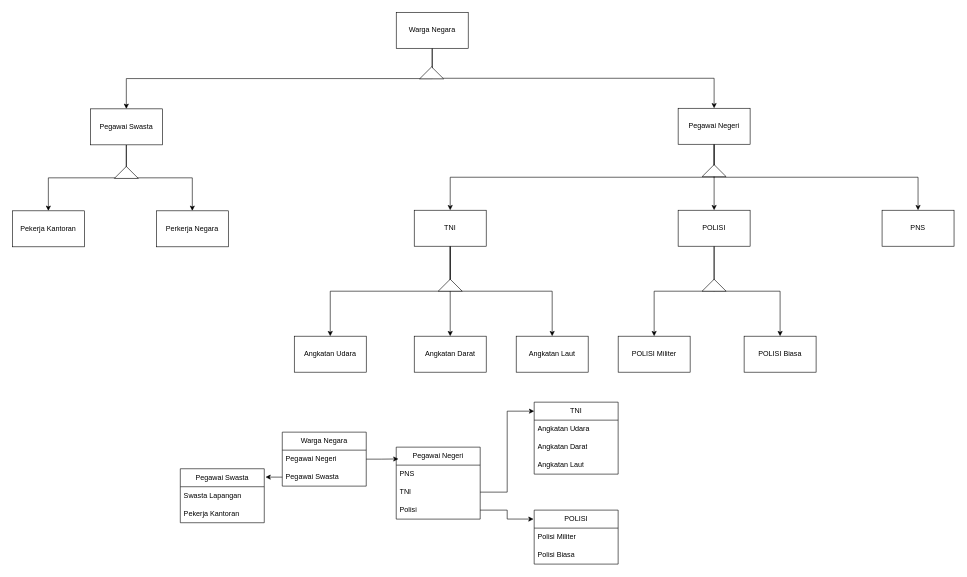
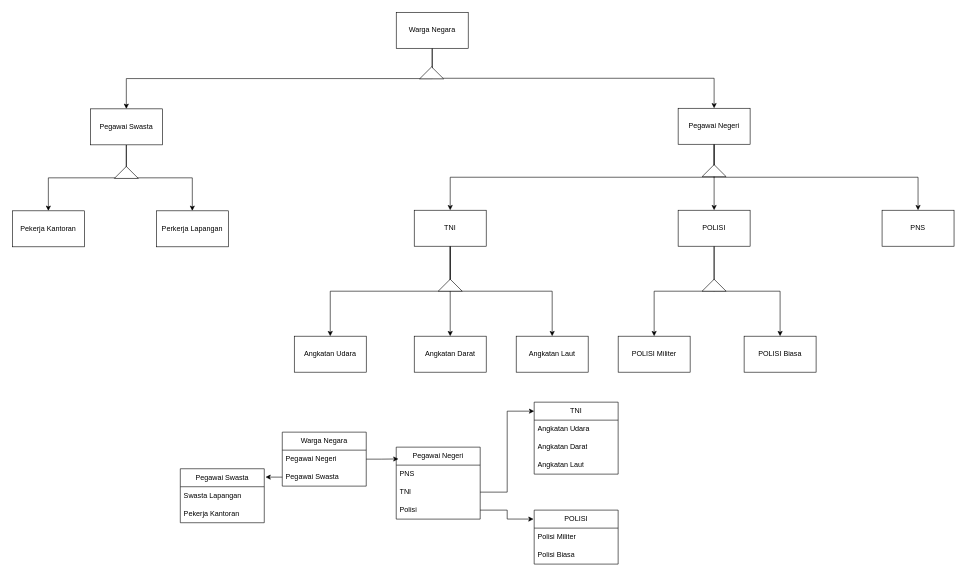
  <mxCell id="0" />
  <mxCell id="1" parent="0" />
  <mxCell id="2" style="edgeStyle=orthogonalEdgeStyle;rounded=0;orthogonalLoop=1;jettySize=auto;html=1;exitX=0.5;exitY=1;exitDx=0;exitDy=0;entryX=0.5;entryY=0;entryDx=0;entryDy=0;" edge="1" parent="1" source="4" target="11"><mxGeometry relative="1" as="geometry" /></mxCell>
  <mxCell id="3" style="edgeStyle=orthogonalEdgeStyle;rounded=0;orthogonalLoop=1;jettySize=auto;html=1;exitX=0.5;exitY=1;exitDx=0;exitDy=0;" edge="1" parent="1" source="4" target="7"><mxGeometry relative="1" as="geometry" /></mxCell>
  <mxCell id="4" value="Warga Negara" style="rounded=0;whiteSpace=wrap;html=1;" vertex="1" parent="1"><mxGeometry x="660" y="20" width="120" height="60" as="geometry" /></mxCell>
  <mxCell id="5" style="edgeStyle=orthogonalEdgeStyle;rounded=0;orthogonalLoop=1;jettySize=auto;html=1;exitX=0.5;exitY=1;exitDx=0;exitDy=0;" edge="1" parent="1" source="7" target="20"><mxGeometry relative="1" as="geometry" /></mxCell>
  <mxCell id="6" style="edgeStyle=orthogonalEdgeStyle;rounded=0;orthogonalLoop=1;jettySize=auto;html=1;exitX=0.5;exitY=1;exitDx=0;exitDy=0;entryX=0.5;entryY=0;entryDx=0;entryDy=0;" edge="1" parent="1" source="7" target="21"><mxGeometry relative="1" as="geometry" /></mxCell>
  <mxCell id="7" value="Pegawai Swasta" style="rounded=0;whiteSpace=wrap;html=1;" vertex="1" parent="1"><mxGeometry x="150" y="181" width="120" height="60" as="geometry" /></mxCell>
  <mxCell id="8" style="edgeStyle=orthogonalEdgeStyle;rounded=0;orthogonalLoop=1;jettySize=auto;html=1;exitX=0.5;exitY=1;exitDx=0;exitDy=0;entryX=0.5;entryY=0;entryDx=0;entryDy=0;" edge="1" parent="1" source="11" target="18"><mxGeometry relative="1" as="geometry" /></mxCell>
  <mxCell id="9" style="edgeStyle=orthogonalEdgeStyle;rounded=0;orthogonalLoop=1;jettySize=auto;html=1;exitX=0.5;exitY=1;exitDx=0;exitDy=0;" edge="1" parent="1" source="11" target="15"><mxGeometry relative="1" as="geometry" /></mxCell>
  <mxCell id="10" style="edgeStyle=orthogonalEdgeStyle;rounded=0;orthogonalLoop=1;jettySize=auto;html=1;exitX=0.5;exitY=1;exitDx=0;exitDy=0;" edge="1" parent="1" source="11" target="19"><mxGeometry relative="1" as="geometry" /></mxCell>
  <mxCell id="11" value="Pegawai Negeri" style="rounded=0;whiteSpace=wrap;html=1;" vertex="1" parent="1"><mxGeometry x="1130" y="180" width="120" height="60" as="geometry" /></mxCell>
  <mxCell id="12" style="edgeStyle=orthogonalEdgeStyle;rounded=0;orthogonalLoop=1;jettySize=auto;html=1;exitX=0.5;exitY=1;exitDx=0;exitDy=0;" edge="1" parent="1" source="15" target="25"><mxGeometry relative="1" as="geometry" /></mxCell>
  <mxCell id="13" style="edgeStyle=orthogonalEdgeStyle;rounded=0;orthogonalLoop=1;jettySize=auto;html=1;exitX=0.5;exitY=1;exitDx=0;exitDy=0;entryX=0.5;entryY=0;entryDx=0;entryDy=0;" edge="1" parent="1" source="15" target="24"><mxGeometry relative="1" as="geometry" /></mxCell>
  <mxCell id="14" style="edgeStyle=orthogonalEdgeStyle;rounded=0;orthogonalLoop=1;jettySize=auto;html=1;exitX=0.5;exitY=1;exitDx=0;exitDy=0;" edge="1" parent="1" source="15" target="26"><mxGeometry relative="1" as="geometry" /></mxCell>
  <mxCell id="15" value="TNI" style="rounded=0;whiteSpace=wrap;html=1;" vertex="1" parent="1"><mxGeometry x="690" y="350" width="120" height="60" as="geometry" /></mxCell>
  <mxCell id="16" style="edgeStyle=orthogonalEdgeStyle;rounded=0;orthogonalLoop=1;jettySize=auto;html=1;exitX=0.5;exitY=1;exitDx=0;exitDy=0;" edge="1" parent="1" source="18" target="23"><mxGeometry relative="1" as="geometry" /></mxCell>
  <mxCell id="17" style="edgeStyle=orthogonalEdgeStyle;rounded=0;orthogonalLoop=1;jettySize=auto;html=1;exitX=0.5;exitY=1;exitDx=0;exitDy=0;entryX=0.5;entryY=0;entryDx=0;entryDy=0;" edge="1" parent="1" source="18" target="22"><mxGeometry relative="1" as="geometry" /></mxCell>
  <mxCell id="18" value="POLISI" style="rounded=0;whiteSpace=wrap;html=1;" vertex="1" parent="1"><mxGeometry x="1130" y="350" width="120" height="60" as="geometry" /></mxCell>
  <mxCell id="19" value="PNS" style="rounded=0;whiteSpace=wrap;html=1;" vertex="1" parent="1"><mxGeometry x="1470" y="350" width="120" height="60" as="geometry" /></mxCell>
- <mxCell id="20" value="Perkerja Negara" style="rounded=0;whiteSpace=wrap;html=1;" vertex="1" parent="1"><mxGeometry x="260" y="351" width="120" height="60" as="geometry" /></mxCell>
+ <mxCell id="20" value="Perkerja Lapangan" style="rounded=0;whiteSpace=wrap;html=1;" vertex="1" parent="1"><mxGeometry x="260" y="351" width="120" height="60" as="geometry" /></mxCell>
  <mxCell id="21" value="Pekerja Kantoran" style="rounded=0;whiteSpace=wrap;html=1;" vertex="1" parent="1"><mxGeometry x="20" y="351" width="120" height="60" as="geometry" /></mxCell>
  <mxCell id="22" value="POLISI Biasa" style="rounded=0;whiteSpace=wrap;html=1;" vertex="1" parent="1"><mxGeometry x="1240" y="560" width="120" height="60" as="geometry" /></mxCell>
  <mxCell id="23" value="POLISI Militer" style="rounded=0;whiteSpace=wrap;html=1;" vertex="1" parent="1"><mxGeometry x="1030" y="560" width="120" height="60" as="geometry" /></mxCell>
  <mxCell id="24" value="Angkatan Laut" style="rounded=0;whiteSpace=wrap;html=1;" vertex="1" parent="1"><mxGeometry x="860" y="560" width="120" height="60" as="geometry" /></mxCell>
  <mxCell id="25" value="Angkatan Darat" style="rounded=0;whiteSpace=wrap;html=1;" vertex="1" parent="1"><mxGeometry x="690" y="560" width="120" height="60" as="geometry" /></mxCell>
  <mxCell id="26" value="Angkatan Udara" style="rounded=0;whiteSpace=wrap;html=1;" vertex="1" parent="1"><mxGeometry x="490" y="560" width="120" height="60" as="geometry" /></mxCell>
  <mxCell id="27" value="" style="triangle;whiteSpace=wrap;html=1;rotation=-90;" vertex="1" parent="1"><mxGeometry x="740" y="455" width="20" height="40" as="geometry" /></mxCell>
  <mxCell id="28" value="" style="triangle;whiteSpace=wrap;html=1;rotation=-90;" vertex="1" parent="1"><mxGeometry x="1180" y="455" width="20" height="40" as="geometry" /></mxCell>
  <mxCell id="29" value="" style="triangle;whiteSpace=wrap;html=1;rotation=-90;" vertex="1" parent="1"><mxGeometry x="1180" y="264" width="20" height="40" as="geometry" /></mxCell>
  <mxCell id="30" value="" style="triangle;whiteSpace=wrap;html=1;rotation=-90;" vertex="1" parent="1"><mxGeometry x="200" y="267" width="20" height="40" as="geometry" /></mxCell>
  <mxCell id="31" value="" style="triangle;whiteSpace=wrap;html=1;rotation=-90;" vertex="1" parent="1"><mxGeometry x="709" y="101" width="20" height="40" as="geometry" /></mxCell>
  <mxCell id="32" value="Warga Negara" style="swimlane;fontStyle=0;childLayout=stackLayout;horizontal=1;startSize=30;horizontalStack=0;resizeParent=1;resizeParentMax=0;resizeLast=0;collapsible=1;marginBottom=0;whiteSpace=wrap;html=1;" vertex="1" parent="1"><mxGeometry x="470" y="720" width="140" height="90" as="geometry" /></mxCell>
  <mxCell id="33" value="Pegawai Negeri" style="text;strokeColor=none;fillColor=none;align=left;verticalAlign=middle;spacingLeft=4;spacingRight=4;overflow=hidden;points=[[0,0.5],[1,0.5]];portConstraint=eastwest;rotatable=0;whiteSpace=wrap;html=1;" vertex="1" parent="32"><mxGeometry y="30" width="140" height="30" as="geometry" /></mxCell>
  <mxCell id="34" value="Pegawai Swasta" style="text;strokeColor=none;fillColor=none;align=left;verticalAlign=middle;spacingLeft=4;spacingRight=4;overflow=hidden;points=[[0,0.5],[1,0.5]];portConstraint=eastwest;rotatable=0;whiteSpace=wrap;html=1;" vertex="1" parent="32"><mxGeometry y="60" width="140" height="30" as="geometry" /></mxCell>
  <mxCell id="35" value="Pegawai Negeri" style="swimlane;fontStyle=0;childLayout=stackLayout;horizontal=1;startSize=30;horizontalStack=0;resizeParent=1;resizeParentMax=0;resizeLast=0;collapsible=1;marginBottom=0;whiteSpace=wrap;html=1;" vertex="1" parent="1"><mxGeometry x="660" y="745" width="140" height="120" as="geometry" /></mxCell>
  <mxCell id="36" value="PNS" style="text;strokeColor=none;fillColor=none;align=left;verticalAlign=middle;spacingLeft=4;spacingRight=4;overflow=hidden;points=[[0,0.5],[1,0.5]];portConstraint=eastwest;rotatable=0;whiteSpace=wrap;html=1;" vertex="1" parent="35"><mxGeometry y="30" width="140" height="30" as="geometry" /></mxCell>
  <mxCell id="37" value="TNI" style="text;strokeColor=none;fillColor=none;align=left;verticalAlign=middle;spacingLeft=4;spacingRight=4;overflow=hidden;points=[[0,0.5],[1,0.5]];portConstraint=eastwest;rotatable=0;whiteSpace=wrap;html=1;" vertex="1" parent="35"><mxGeometry y="60" width="140" height="30" as="geometry" /></mxCell>
  <mxCell id="38" value="Polisi" style="text;strokeColor=none;fillColor=none;align=left;verticalAlign=middle;spacingLeft=4;spacingRight=4;overflow=hidden;points=[[0,0.5],[1,0.5]];portConstraint=eastwest;rotatable=0;whiteSpace=wrap;html=1;" vertex="1" parent="35"><mxGeometry y="90" width="140" height="30" as="geometry" /></mxCell>
  <mxCell id="39" style="edgeStyle=orthogonalEdgeStyle;rounded=0;orthogonalLoop=1;jettySize=auto;html=1;exitX=1;exitY=0.5;exitDx=0;exitDy=0;entryX=0.026;entryY=0.164;entryDx=0;entryDy=0;entryPerimeter=0;" edge="1" parent="1" source="33" target="35"><mxGeometry relative="1" as="geometry"><mxPoint x="750" y="764.947" as="targetPoint" /></mxGeometry></mxCell>
  <mxCell id="40" value="Pegawai Swasta" style="swimlane;fontStyle=0;childLayout=stackLayout;horizontal=1;startSize=30;horizontalStack=0;resizeParent=1;resizeParentMax=0;resizeLast=0;collapsible=1;marginBottom=0;whiteSpace=wrap;html=1;" vertex="1" parent="1"><mxGeometry y="781" width="140" height="90" as="geometry" x="300" /></mxCell>
  <mxCell id="41" value="Swasta Lapangan" style="text;strokeColor=none;fillColor=none;align=left;verticalAlign=middle;spacingLeft=4;spacingRight=4;overflow=hidden;points=[[0,0.5],[1,0.5]];portConstraint=eastwest;rotatable=0;whiteSpace=wrap;html=1;" vertex="1" parent="40"><mxGeometry y="30" width="140" height="30" as="geometry" /></mxCell>
  <mxCell id="42" value="Pekerja Kantoran" style="text;strokeColor=none;fillColor=none;align=left;verticalAlign=middle;spacingLeft=4;spacingRight=4;overflow=hidden;points=[[0,0.5],[1,0.5]];portConstraint=eastwest;rotatable=0;whiteSpace=wrap;html=1;" vertex="1" parent="40"><mxGeometry y="60" width="140" height="30" as="geometry" /></mxCell>
  <mxCell id="43" style="edgeStyle=orthogonalEdgeStyle;rounded=0;orthogonalLoop=1;jettySize=auto;html=1;exitX=0;exitY=0.5;exitDx=0;exitDy=0;entryX=1.015;entryY=0.155;entryDx=0;entryDy=0;entryPerimeter=0;" edge="1" parent="1" source="34" target="40"><mxGeometry relative="1" as="geometry"><mxPoint x="340" y="795.474" as="targetPoint" /></mxGeometry></mxCell>
  <mxCell id="44" value="POLISI" style="swimlane;fontStyle=0;childLayout=stackLayout;horizontal=1;startSize=30;horizontalStack=0;resizeParent=1;resizeParentMax=0;resizeLast=0;collapsible=1;marginBottom=0;whiteSpace=wrap;html=1;" vertex="1" parent="1"><mxGeometry x="890" y="850" width="140" height="90" as="geometry" /></mxCell>
  <mxCell id="45" value="Polisi Militer" style="text;strokeColor=none;fillColor=none;align=left;verticalAlign=middle;spacingLeft=4;spacingRight=4;overflow=hidden;points=[[0,0.5],[1,0.5]];portConstraint=eastwest;rotatable=0;whiteSpace=wrap;html=1;" vertex="1" parent="44"><mxGeometry y="30" width="140" height="30" as="geometry" /></mxCell>
  <mxCell id="46" value="Polisi Biasa" style="text;strokeColor=none;fillColor=none;align=left;verticalAlign=middle;spacingLeft=4;spacingRight=4;overflow=hidden;points=[[0,0.5],[1,0.5]];portConstraint=eastwest;rotatable=0;whiteSpace=wrap;html=1;" vertex="1" parent="44"><mxGeometry y="60" width="140" height="30" as="geometry" /></mxCell>
  <mxCell id="47" style="edgeStyle=orthogonalEdgeStyle;rounded=0;orthogonalLoop=1;jettySize=auto;html=1;exitX=1;exitY=0.5;exitDx=0;exitDy=0;entryX=-0.008;entryY=0.166;entryDx=0;entryDy=0;entryPerimeter=0;" edge="1" parent="1" source="38" target="44"><mxGeometry relative="1" as="geometry"><mxPoint x="900" y="819.684" as="targetPoint" /></mxGeometry></mxCell>
  <mxCell id="48" value="TNI" style="swimlane;fontStyle=0;childLayout=stackLayout;horizontal=1;startSize=30;horizontalStack=0;resizeParent=1;resizeParentMax=0;resizeLast=0;collapsible=1;marginBottom=0;whiteSpace=wrap;html=1;" vertex="1" parent="1"><mxGeometry x="890" y="670" width="140" height="120" as="geometry" /></mxCell>
  <mxCell id="49" value="Angkatan Udara" style="text;strokeColor=none;fillColor=none;align=left;verticalAlign=middle;spacingLeft=4;spacingRight=4;overflow=hidden;points=[[0,0.5],[1,0.5]];portConstraint=eastwest;rotatable=0;whiteSpace=wrap;html=1;" vertex="1" parent="48"><mxGeometry y="30" width="140" height="30" as="geometry" /></mxCell>
  <mxCell id="50" value="Angkatan Darat" style="text;strokeColor=none;fillColor=none;align=left;verticalAlign=middle;spacingLeft=4;spacingRight=4;overflow=hidden;points=[[0,0.5],[1,0.5]];portConstraint=eastwest;rotatable=0;whiteSpace=wrap;html=1;" vertex="1" parent="48"><mxGeometry y="60" width="140" height="30" as="geometry" /></mxCell>
  <mxCell id="51" value="Angkatan Laut" style="text;strokeColor=none;fillColor=none;align=left;verticalAlign=middle;spacingLeft=4;spacingRight=4;overflow=hidden;points=[[0,0.5],[1,0.5]];portConstraint=eastwest;rotatable=0;whiteSpace=wrap;html=1;" vertex="1" parent="48"><mxGeometry y="90" width="140" height="30" as="geometry" /></mxCell>
  <mxCell id="52" style="edgeStyle=orthogonalEdgeStyle;rounded=0;orthogonalLoop=1;jettySize=auto;html=1;exitX=1;exitY=0.5;exitDx=0;exitDy=0;entryX=0;entryY=0.125;entryDx=0;entryDy=0;entryPerimeter=0;" edge="1" parent="1" source="37" target="48"><mxGeometry relative="1" as="geometry" /></mxCell>
